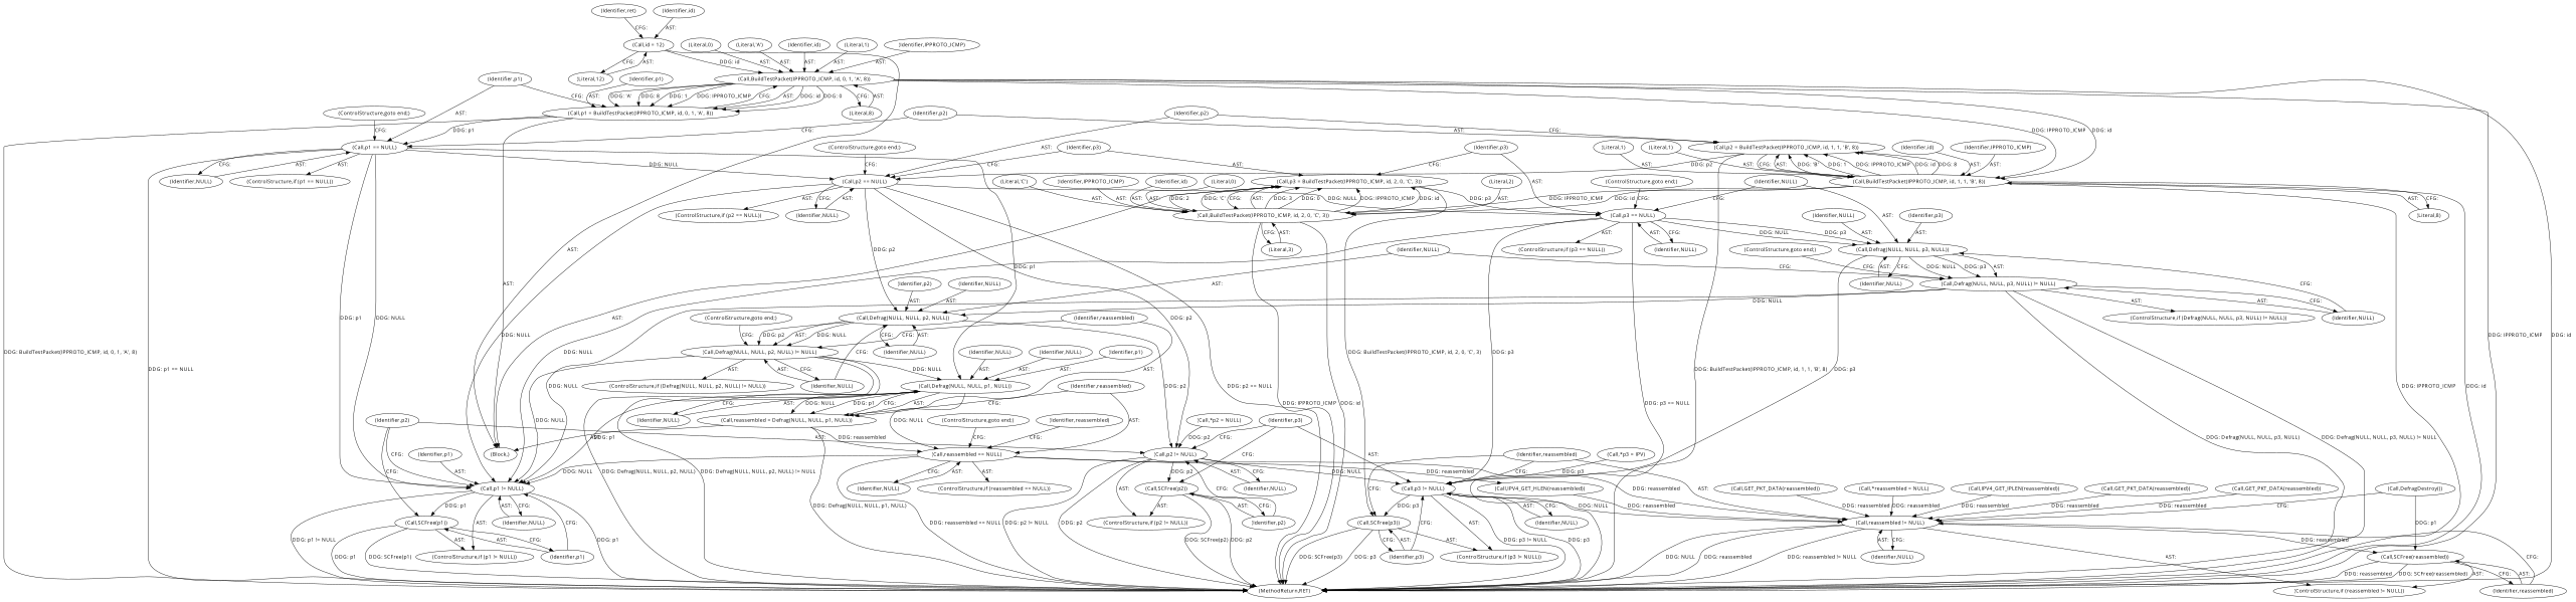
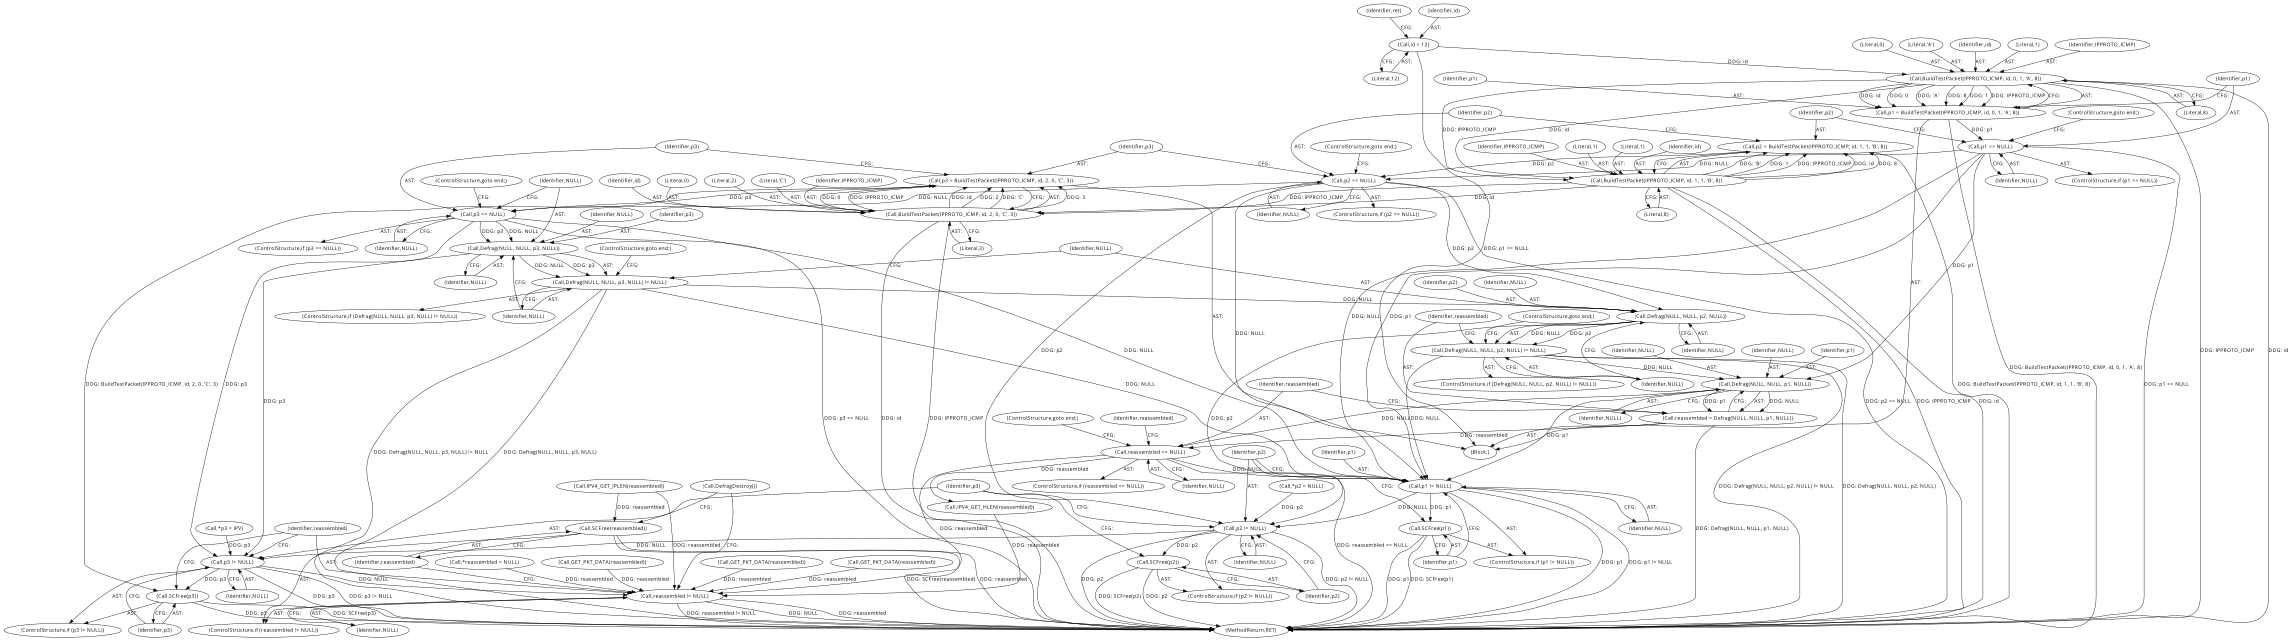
  digraph {
    fontname="Open Sans"
    node [fontname="Open Sans"]
    edge [fontname="Open Sans"]
    n1 [label="(Call,p1 != NULL)"]
    n2 [label="(Call,SCFree(p1))"]
    n3 [label="(Call,p2 != NULL)"]
    n4 [label="(MethodReturn,RET)"]
    n5 [label="(Identifier,NULL)"]
    n6 [label="(ControlStructure,if (p1 != NULL))"]
    n7 [label="(Identifier,p1)"]
    n8 [label="(Call,p3 != NULL)"]
    n9 [label="(Call,SCFree(p2))"]
    n10 [label="(Identifier,NULL)"]
    n11 [label="(ControlStructure,if (p2 != NULL))"]
    n12 [label="(Call,Defrag(NULL, NULL, p1, NULL))"]
    n13 [label="(Call,reassembled == NULL)"]
    n14 [label="(Call,reassembled = Defrag(NULL, NULL, p1, NULL))"]
    n15 [label="(Identifier,NULL)"]
    n16 [label="(Call,reassembled != NULL)"]
    n17 [label="(Identifier,NULL)"]
    n18 [label="(Call,IPV4_GET_HLEN(reassembled))"]
    n19 [label="(ControlStructure,if (reassembled == NULL))"]
    n20 [label="(Block,)"]
    n21 [label="(Call,Defrag(NULL, NULL, p2, NULL) != NULL)"]
    n22 [label="(Identifier,NULL)"]
    n23 [label="(ControlStructure,if (Defrag(NULL, NULL, p2, NULL) != NULL))"]
    n24 [label="(Call,Defrag(NULL, NULL, p2, NULL))"]
    n25 [label="(Identifier,NULL)"]
    n26 [label="(Call,Defrag(NULL, NULL, p3, NULL) != NULL)"]
    n27 [label="(ControlStructure,if (Defrag(NULL, NULL, p3, NULL) != NULL))"]
    n28 [label="(Identifier,NULL)"]
    n29 [label="(Call,Defrag(NULL, NULL, p3, NULL))"]
    n30 [label="(Identifier,NULL)"]
    n31 [label="(Call,SCFree(p3))"]
    n32 [label="(ControlStructure,if (p3 != NULL))"]
    n33 [label="(Identifier,NULL)"]
    n34 [label="(Call,p3 == NULL)"]
    n35 [label="(ControlStructure,if (p3 == NULL))"]
    n36 [label="(Identifier,NULL)"]
    n37 [label="(Call,p3 = BuildTestPacket(IPPROTO_ICMP, id, 2, 0, 'C', 3))"]
    n38 [label="(Call,BuildTestPacket(IPPROTO_ICMP, id, 2, 0, 'C', 3))"]
    n39 [label="(Literal,3)"]
    n40 [label="(Call,BuildTestPacket(IPPROTO_ICMP, id, 1, 1, 'B', 8))"]
    n41 [label="(Call,p2 = BuildTestPacket(IPPROTO_ICMP, id, 1, 1, 'B', 8))"]
    n42 [label="(Literal,8)"]
    n43 [label="(Call,p2 == NULL)"]
    n44 [label="(Call,BuildTestPacket(IPPROTO_ICMP, id, 0, 1, 'A', 8))"]
    n45 [label="(Call,p1 = BuildTestPacket(IPPROTO_ICMP, id, 0, 1, 'A', 8))"]
    n46 [label="(Literal,8)"]
    n47 [label="(Call,p1 == NULL)"]
    n48 [label="(Call,id = 12)"]
    n49 [label="(Literal,12)"]
    n50 [label="(ControlStructure,if (p2 == NULL))"]
    n51 [label="(Identifier,NULL)"]
    n52 [label="(Identifier,NULL)"]
    n53 [label="(ControlStructure,if (p1 == NULL))"]
    n54 [label="(Call,SCFree(reassembled))"]
    n55 [label="(ControlStructure,if (reassembled != NULL))"]
    n56 [label="(Identifier,NULL)"]
    n57 [label="(Identifier,p2)"]
    n58 [label="(Identifier,p3)"]
    n59 [label="(Identifier,reassembled)"]
    n60 [label="(Identifier,NULL)"]
    n61 [label="(Identifier,p1)"]
    n62 [label="(Call,*p3 = IPV)"]
    n63 [label="(ControlStructure,goto end;)"]
    n64 [label="(Identifier,id)"]
    n65 [label="(Literal,0)"]
    n66 [label="(Identifier,NULL)"]
    n67 [label="(Call,GET_PKT_DATA(reassembled))"]
    n68 [label="(Identifier,IPPROTO_ICMP)"]
    n69 [label="(Call,*p2 = NULL)"]
    n70 [label="(ControlStructure,goto end;)"]
    n71 [label="(ControlStructure,goto end;)"]
    n72 [label="(Identifier,ret)"]
    n73 [label="(Identifier,reassembled)"]
    n74 [label="(Identifier,p1)"]
    n75 [label="(Identifier,NULL)"]
    n76 [label="(Literal,1)"]
    n77 [label="(ControlStructure,goto end;)"]
    n78 [label="(Call,*reassembled = NULL)"]
    n79 [label="(Call,IPV4_GET_IPLEN(reassembled))"]
    n80 [label="(Literal,2)"]
    n81 [label="(Identifier,p3)"]
    n82 [label="(Literal,0)"]
    n83 [label="(ControlStructure,goto end;)"]
    n84 [label="(Literal,1)"]
    n85 [label="(Identifier,NULL)"]
    n86 [label="(Identifier,p2)"]
    n87 [label="(Identifier,p3)"]
    n88 [label="(Identifier,p2)"]
    n89 [label="(Call,GET_PKT_DATA(reassembled))"]
    n90 [label="(Call,DefragDestroy())"]
    n91 [label="(Identifier,id)"]
    n92 [label="(Identifier,reassembled)"]
    n93 [label="(Identifier,NULL)"]
    n94 [label="(Identifier,p2)"]
    n95 [label="(ControlStructure,goto end;)"]
    n96 [label="(Literal,'C')"]
    n97 [label="(Call,GET_PKT_DATA(reassembled))"]
    n98 [label="(Identifier,id)"]
    n99 [label="(Identifier,p3)"]
    n100 [label="(Literal,'A')"]
    n101 [label="(Identifier,p3)"]
    n102 [label="(Identifier,NULL)"]
    n103 [label="(Identifier,reassembled)"]
    n104 [label="(Identifier,id)"]
    n105 [label="(Identifier,IPPROTO_ICMP)"]
    n106 [label="(Identifier,p1)"]
    n107 [label="(Identifier,p1)"]
    n108 [label="(Literal,1)"]
    n109 [label="(Identifier,IPPROTO_ICMP)"]
    n110 [label="(Identifier,reassembled)"]
    n111 [label="(Identifier,p2)"]
    n1 -> n2 [label="DDG: p1"]
+   n1 -> n3 [label="DDG: NULL"]
    n1 -> n4 [label="DDG: p1"]
    n1 -> n4 [label="DDG: p1 != NULL"]
    n1 -> n5 [label="CFG: "]
    n1 -> n6 [label="AST: "]
    n2 -> n4 [label="DDG: p1"]
    n2 -> n4 [label="DDG: SCFree(p1)"]
    n2 -> n6 [label="AST: "]
    n2 -> n7 [label="CFG: "]
    n3 -> n4 [label="DDG: p2 != NULL"]
    n3 -> n4 [label="DDG: p2"]
    n3 -> n8 [label="DDG: NULL"]
    n3 -> n9 [label="DDG: p2"]
    n3 -> n10 [label="CFG: "]
    n3 -> n11 [label="AST: "]
    n5 -> n1 [label="AST: "]
    n7 -> n1 [label="CFG: "]
    n7 -> n2 [label="AST: "]
    n8 -> n4 [label="DDG: p3"]
    n8 -> n4 [label="DDG: p3 != NULL"]
    n8 -> n16 [label="DDG: NULL"]
    n8 -> n31 [label="DDG: p3"]
    n8 -> n32 [label="AST: "]
    n8 -> n33 [label="CFG: "]
    n9 -> n4 [label="DDG: p2"]
    n9 -> n4 [label="DDG: SCFree(p2)"]
    n9 -> n11 [label="AST: "]
    n9 -> n57 [label="CFG: "]
    n10 -> n3 [label="AST: "]
    n12 -> n1 [label="DDG: p1"]
    n12 -> n13 [label="DDG: NULL"]
    n12 -> n14 [label="AST: "]
    n12 -> n14 [label="DDG: NULL"]
    n12 -> n14 [label="DDG: p1"]
    n12 -> n15 [label="CFG: "]
    n13 -> n1 [label="DDG: NULL"]
    n13 -> n4 [label="DDG: reassembled == NULL"]
    n13 -> n16 [label="DDG: reassembled"]
    n13 -> n17 [label="CFG: "]
    n13 -> n18 [label="DDG: reassembled"]
    n13 -> n19 [label="AST: "]
    n14 -> n4 [label="DDG: Defrag(NULL, NULL, p1, NULL)"]
    n14 -> n12 [label="CFG: "]
    n14 -> n13 [label="DDG: reassembled"]
    n14 -> n20 [label="AST: "]
    n15 -> n12 [label="AST: "]
    n16 -> n4 [label="DDG: reassembled != NULL"]
    n16 -> n4 [label="DDG: NULL"]
    n16 -> n4 [label="DDG: reassembled"]
-   n16 -> n54 [label="DDG: reassembled"]
+   n79 -> n54 [label="DDG: reassembled"]
    n16 -> n55 [label="AST: "]
    n16 -> n56 [label="CFG: "]
    n17 -> n13 [label="AST: "]
    n18 -> n16 [label="DDG: reassembled"]
    n21 -> n1 [label="DDG: NULL"]
    n21 -> n4 [label="DDG: Defrag(NULL, NULL, p2, NULL)"]
    n21 -> n4 [label="DDG: Defrag(NULL, NULL, p2, NULL) != NULL"]
    n21 -> n12 [label="DDG: NULL"]
    n21 -> n22 [label="CFG: "]
    n21 -> n23 [label="AST: "]
    n22 -> n21 [label="AST: "]
    n22 -> n24 [label="CFG: "]
    n24 -> n3 [label="DDG: p2"]
    n24 -> n21 [label="AST: "]
    n24 -> n21 [label="DDG: NULL"]
    n24 -> n21 [label="DDG: p2"]
    n24 -> n25 [label="CFG: "]
    n25 -> n24 [label="AST: "]
    n26 -> n1 [label="DDG: NULL"]
    n26 -> n4 [label="DDG: Defrag(NULL, NULL, p3, NULL)"]
    n26 -> n4 [label="DDG: Defrag(NULL, NULL, p3, NULL) != NULL"]
    n26 -> n24 [label="DDG: NULL"]
    n26 -> n27 [label="AST: "]
    n26 -> n28 [label="CFG: "]
    n28 -> n26 [label="AST: "]
    n28 -> n29 [label="CFG: "]
    n29 -> n8 [label="DDG: p3"]
    n29 -> n26 [label="AST: "]
    n29 -> n26 [label="DDG: NULL"]
    n29 -> n26 [label="DDG: p3"]
    n29 -> n30 [label="CFG: "]
    n30 -> n29 [label="AST: "]
    n31 -> n4 [label="DDG: SCFree(p3)"]
    n31 -> n4 [label="DDG: p3"]
    n31 -> n32 [label="AST: "]
    n31 -> n58 [label="CFG: "]
    n33 -> n8 [label="AST: "]
    n34 -> n1 [label="DDG: NULL"]
    n34 -> n4 [label="DDG: p3 == NULL"]
    n34 -> n8 [label="DDG: p3"]
    n34 -> n29 [label="DDG: NULL"]
    n34 -> n29 [label="DDG: p3"]
    n34 -> n35 [label="AST: "]
    n34 -> n36 [label="CFG: "]
    n36 -> n34 [label="AST: "]
    n37 -> n20 [label="AST: "]
    n37 -> n31 [label="DDG: BuildTestPacket(IPPROTO_ICMP, id, 2, 0, 'C', 3)"]
    n37 -> n34 [label="DDG: p3"]
    n37 -> n38 [label="CFG: "]
    n38 -> n4 [label="DDG: id"]
    n38 -> n4 [label="DDG: IPPROTO_ICMP"]
    n38 -> n37 [label="AST: "]
    n38 -> n37 [label="DDG: 3"]
    n38 -> n37 [label="DDG: 0"]
    n38 -> n37 [label="DDG: IPPROTO_ICMP"]
    n38 -> n37 [label="DDG: id"]
    n38 -> n37 [label="DDG: 2"]
    n38 -> n37 [label="DDG: 'C'"]
    n38 -> n39 [label="CFG: "]
    n39 -> n38 [label="AST: "]
    n40 -> n4 [label="DDG: IPPROTO_ICMP"]
    n40 -> n4 [label="DDG: id"]
    n40 -> n38 [label="DDG: IPPROTO_ICMP"]
    n40 -> n38 [label="DDG: id"]
    n40 -> n41 [label="AST: "]
    n40 -> n41 [label="DDG: 'B'"]
    n40 -> n41 [label="DDG: 1"]
    n40 -> n41 [label="DDG: IPPROTO_ICMP"]
    n40 -> n41 [label="DDG: id"]
    n40 -> n41 [label="DDG: 8"]
    n40 -> n42 [label="CFG: "]
    n41 -> n4 [label="DDG: BuildTestPacket(IPPROTO_ICMP, id, 1, 1, 'B', 8)"]
    n41 -> n40 [label="CFG: "]
    n41 -> n43 [label="DDG: p2"]
    n42 -> n40 [label="AST: "]
    n43 -> n1 [label="DDG: NULL"]
    n43 -> n3 [label="DDG: p2"]
    n43 -> n4 [label="DDG: p2 == NULL"]
    n43 -> n24 [label="DDG: p2"]
    n43 -> n34 [label="DDG: NULL"]
    n43 -> n50 [label="AST: "]
    n43 -> n51 [label="CFG: "]
    n44 -> n4 [label="DDG: IPPROTO_ICMP"]
    n44 -> n4 [label="DDG: id"]
    n44 -> n40 [label="DDG: IPPROTO_ICMP"]
    n44 -> n40 [label="DDG: id"]
    n44 -> n45 [label="AST: "]
    n44 -> n45 [label="DDG: id"]
    n44 -> n45 [label="DDG: 0"]
    n44 -> n45 [label="DDG: 'A'"]
    n44 -> n45 [label="DDG: 8"]
    n44 -> n45 [label="DDG: 1"]
    n44 -> n45 [label="DDG: IPPROTO_ICMP"]
    n44 -> n46 [label="CFG: "]
    n45 -> n4 [label="DDG: BuildTestPacket(IPPROTO_ICMP, id, 0, 1, 'A', 8)"]
    n45 -> n20 [label="AST: "]
    n45 -> n44 [label="CFG: "]
    n45 -> n47 [label="DDG: p1"]
    n46 -> n44 [label="AST: "]
    n47 -> n1 [label="DDG: p1"]
    n47 -> n1 [label="DDG: NULL"]
    n47 -> n4 [label="DDG: p1 == NULL"]
    n47 -> n12 [label="DDG: p1"]
    n47 -> n43 [label="DDG: NULL"]
    n47 -> n52 [label="CFG: "]
    n47 -> n53 [label="AST: "]
-   n48 -> n20 [label="AST: "]
+   n48 -> n20 [label="DDG: p1 == NULL"]
    n48 -> n44 [label="DDG: id"]
    n48 -> n49 [label="CFG: "]
    n49 -> n48 [label="AST: "]
    n51 -> n43 [label="AST: "]
    n52 -> n47 [label="AST: "]
    n54 -> n4 [label="DDG: reassembled"]
    n54 -> n4 [label="DDG: SCFree(reassembled)"]
    n54 -> n55 [label="AST: "]
    n54 -> n59 [label="CFG: "]
    n56 -> n16 [label="AST: "]
    n57 -> n3 [label="CFG: "]
    n57 -> n9 [label="AST: "]
    n58 -> n8 [label="CFG: "]
    n58 -> n31 [label="AST: "]
    n59 -> n16 [label="CFG: "]
    n59 -> n54 [label="AST: "]
    n60 -> n12 [label="AST: "]
    n61 -> n45 [label="CFG: "]
    n61 -> n47 [label="AST: "]
    n62 -> n8 [label="DDG: p3"]
    n63 -> n21 [label="CFG: "]
    n64 -> n38 [label="AST: "]
    n65 -> n38 [label="AST: "]
    n66 -> n24 [label="AST: "]
    n67 -> n16 [label="DDG: reassembled"]
    n68 -> n44 [label="AST: "]
    n69 -> n3 [label="DDG: p2"]
    n70 -> n13 [label="CFG: "]
    n71 -> n47 [label="CFG: "]
    n72 -> n48 [label="CFG: "]
    n73 -> n8 [label="CFG: "]
    n73 -> n16 [label="AST: "]
    n73 -> n31 [label="CFG: "]
    n74 -> n12 [label="AST: "]
    n75 -> n24 [label="AST: "]
    n75 -> n26 [label="CFG: "]
    n76 -> n40 [label="AST: "]
    n77 -> n26 [label="CFG: "]
    n78 -> n16 [label="DDG: reassembled"]
    n79 -> n16 [label="DDG: reassembled"]
    n80 -> n38 [label="AST: "]
    n81 -> n29 [label="AST: "]
    n82 -> n44 [label="AST: "]
    n83 -> n43 [label="CFG: "]
    n84 -> n40 [label="AST: "]
    n85 -> n29 [label="AST: "]
    n85 -> n34 [label="CFG: "]
    n86 -> n1 [label="CFG: "]
    n86 -> n2 [label="CFG: "]
    n86 -> n3 [label="AST: "]
    n87 -> n34 [label="AST: "]
    n87 -> n37 [label="CFG: "]
    n88 -> n41 [label="CFG: "]
    n88 -> n43 [label="AST: "]
    n89 -> n16 [label="DDG: reassembled"]
    n90 -> n16 [label="CFG: "]
-   n90 -> n54 [label="DDG: p1"]
+   n90 -> n54 [label="CFG: "]
    n91 -> n40 [label="AST: "]
    n92 -> n13 [label="AST: "]
    n92 -> n14 [label="CFG: "]
    n93 -> n12 [label="AST: "]
    n94 -> n24 [label="AST: "]
    n95 -> n34 [label="CFG: "]
    n96 -> n38 [label="AST: "]
    n97 -> n16 [label="DDG: reassembled"]
    n98 -> n48 [label="AST: "]
    n99 -> n3 [label="CFG: "]
    n99 -> n8 [label="AST: "]
    n99 -> n9 [label="CFG: "]
    n100 -> n44 [label="AST: "]
    n101 -> n37 [label="AST: "]
    n101 -> n43 [label="CFG: "]
    n102 -> n29 [label="AST: "]
    n103 -> n13 [label="CFG: "]
    n104 -> n44 [label="AST: "]
    n105 -> n38 [label="AST: "]
    n106 -> n45 [label="AST: "]
    n107 -> n1 [label="AST: "]
    n108 -> n44 [label="AST: "]
    n109 -> n40 [label="AST: "]
    n110 -> n14 [label="AST: "]
    n110 -> n21 [label="CFG: "]
    n111 -> n41 [label="AST: "]
    n111 -> n47 [label="CFG: "]
  }
